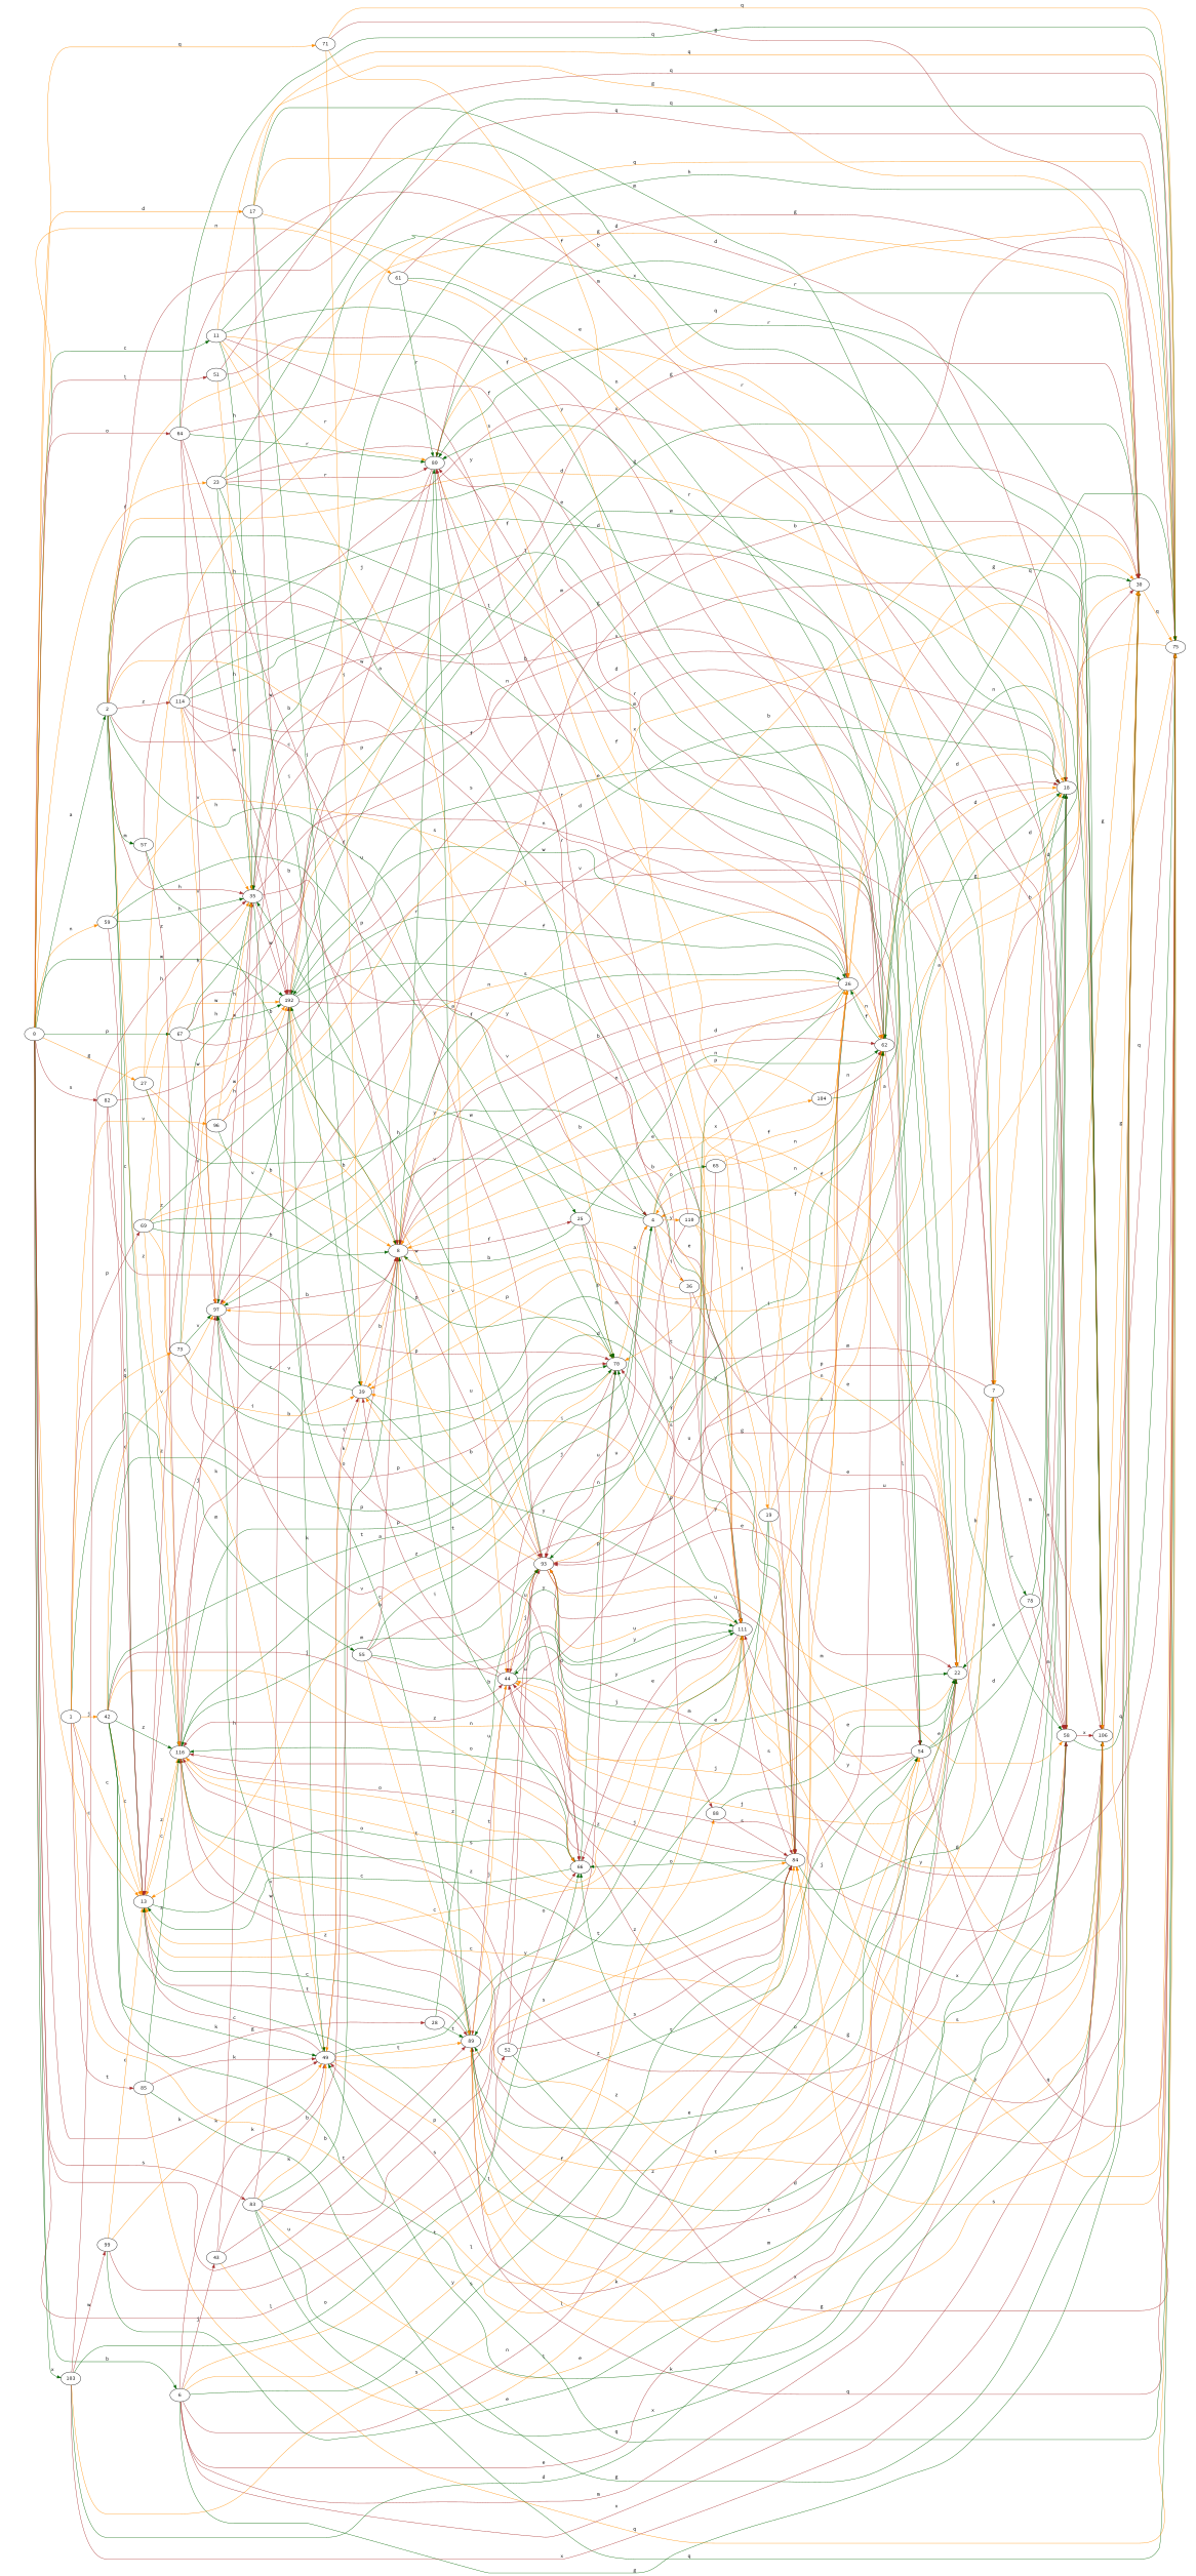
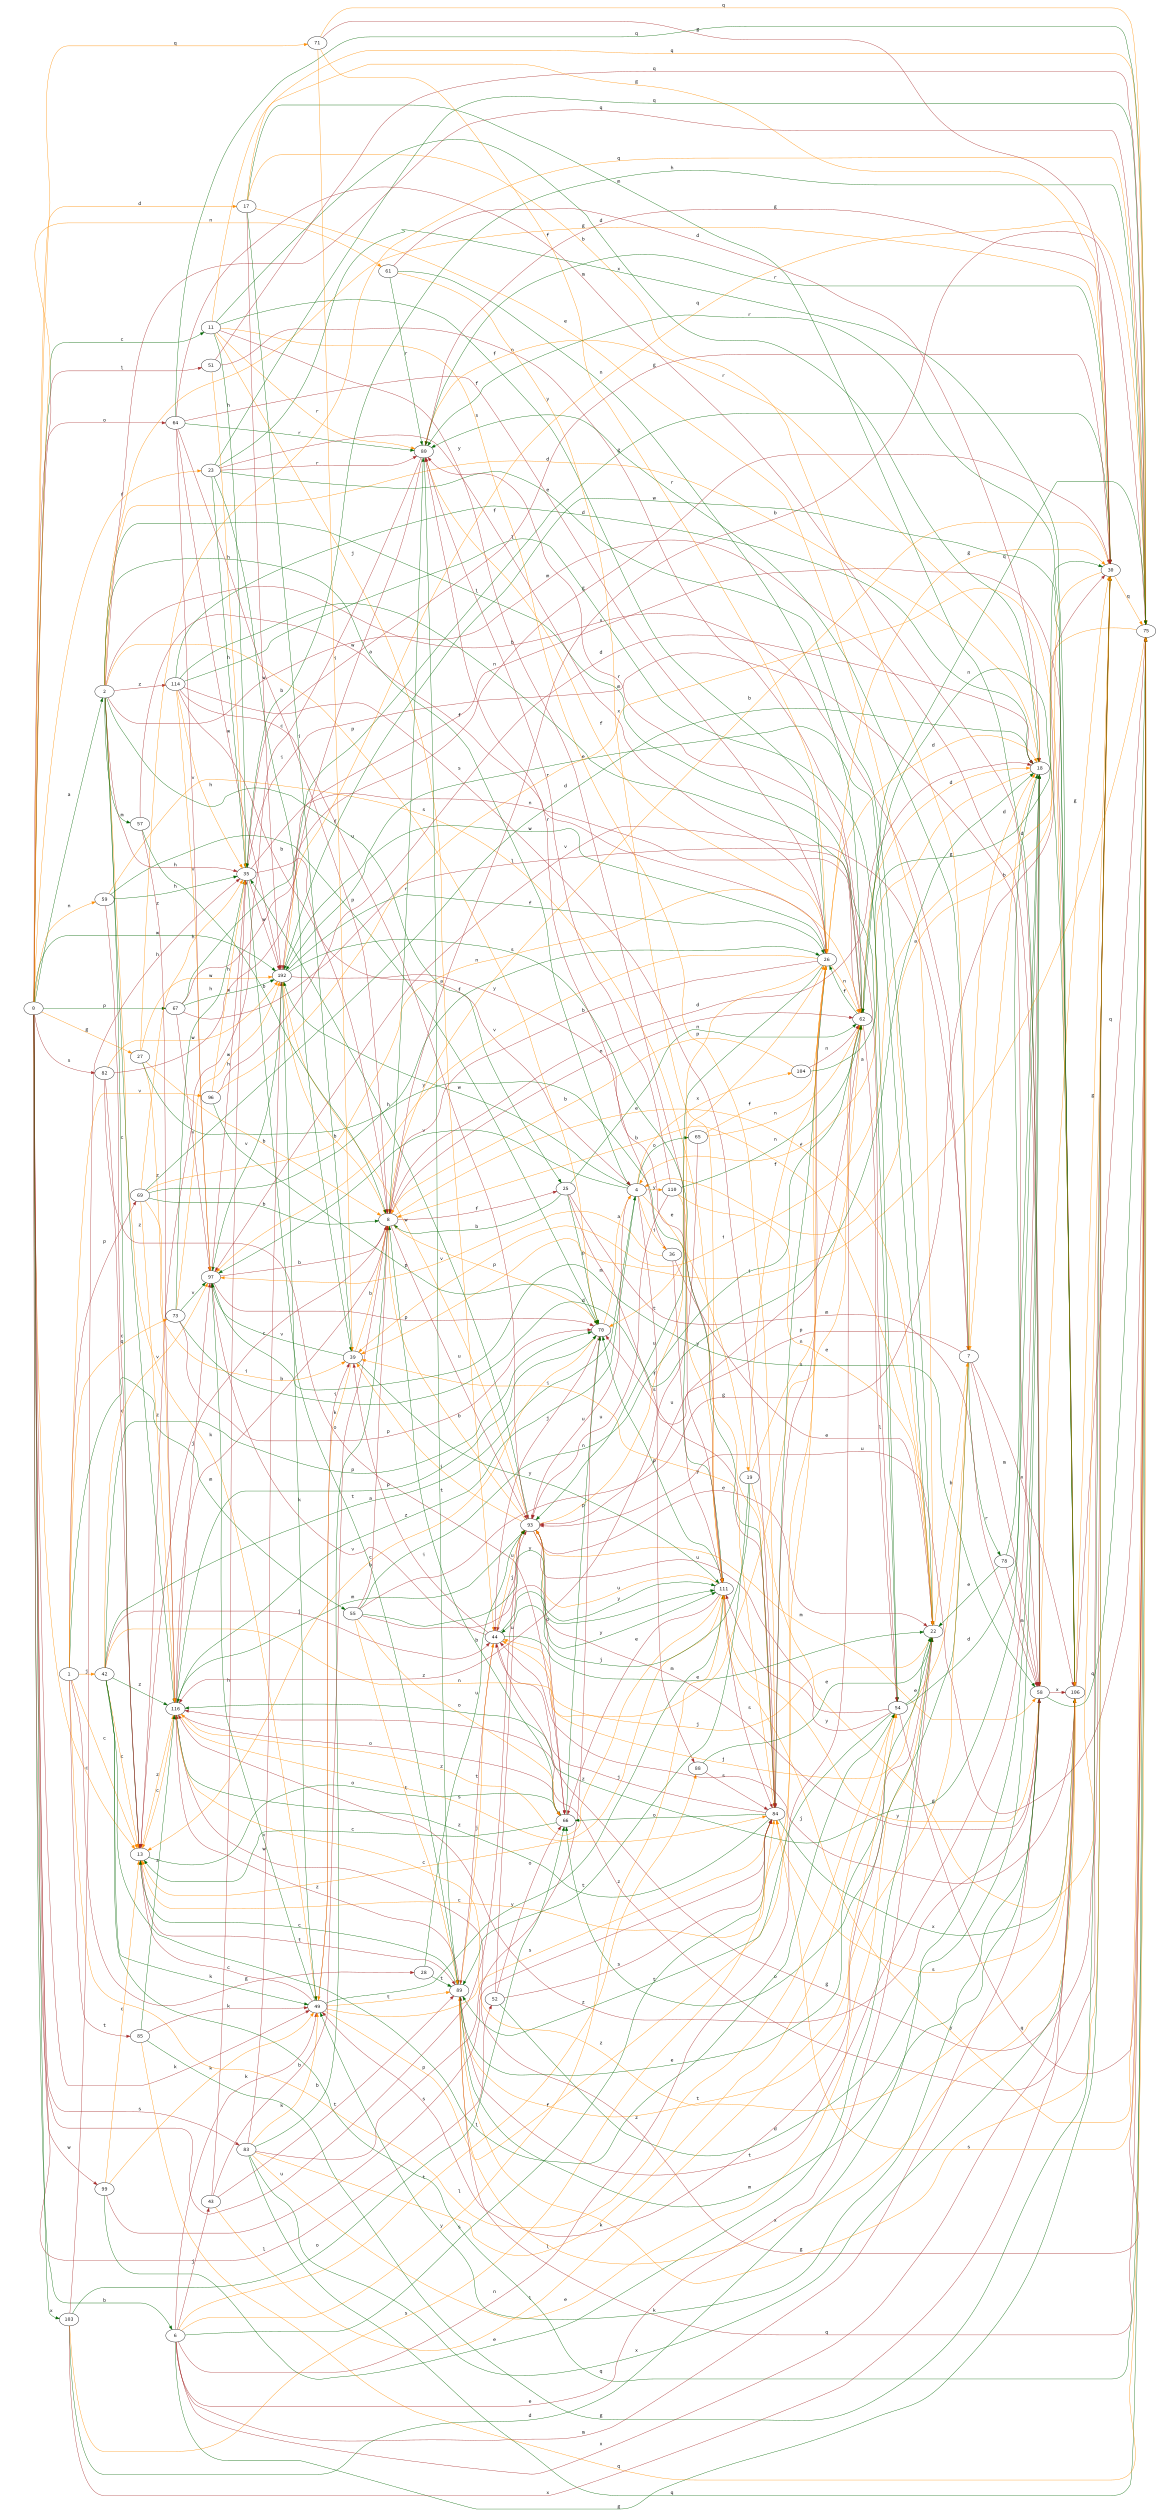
  strict digraph {
    fontname="Source Code Pro"
    rankdir=LR
    node [fontname="Source Code Pro"]
    edge [color=brown fontname="Source Code Pro"]
    0
    2
    6
    11
    13
    17
    23
    27
    49
    51
    52
    59
    61
    64
    67
    71
    82
    83
    93
    99
    n21 [label=192]
    103
    54
    4
    7
    18
    25
    30
    35
    57
    58
    70
    75
    114
    116
    62
    88
    22
    43
    84
    106
    111
    44
    80
    26
    66
    89
    39
    8
    97
    1
    28
    42
    55
    69
    73
    85
    96
    19
    36
    65
    104
    110
    78
    0 -> 2 [color=darkgreen label=a]
    0 -> 6 [color=darkgreen label=b]
    0 -> 11 [color=darkgreen label=c]
    0 -> 13 [color=darkorange label=c]
    0 -> 17 [color=darkorange label=d]
    0 -> 23 [color=darkorange label=f]
    0 -> 27 [color=darkorange label=g]
    0 -> 49 [label=k]
    0 -> 51 [label=l]
    0 -> 52 [label=l]
    0 -> 59 [color=darkorange label=n]
    0 -> 61 [color=darkorange label=n]
    0 -> 64 [label=o]
    0 -> 67 [color=darkgreen label=p]
    0 -> 71 [color=darkorange label=q]
    0 -> 82 [label=s]
    0 -> 83 [label=s]
    0 -> 93 [label=u]
-   103 -> 99 [label=w]
+   0 -> 99 [label=w]
    0 -> n21 [color=darkgreen label=w]
    0 -> 103 [color=darkgreen label=x]
    2 -> 13 [color=darkgreen label=c]
    2 -> 49 [color=darkorange label=k]
    2 -> 54 [color=darkgreen label=l]
    2 -> 4 [color=darkgreen label=a]
    2 -> 7 [label=b]
    2 -> 18 [color=darkorange label=d]
    2 -> 25 [color=darkgreen label=f]
    2 -> 30 [color=darkorange label=g]
    2 -> 35 [label=h]
    2 -> 57 [color=darkgreen label=m]
    2 -> 58 [label=m]
    2 -> 70 [color=darkorange label=p]
    2 -> 75 [label=q]
    2 -> 114 [label=z]
    2 -> 116 [color=darkgreen label=z]
    6 -> 49 [label=k]
    6 -> 30 [color=darkgreen label=g]
    6 -> 58 [label=m]
    6 -> 62 [label=n]
    6 -> 88 [color=darkorange label=t]
    6 -> 22 [label=e]
    6 -> 43 [label=j]
    6 -> 84 [color=darkgreen label=s]
    6 -> 106 [label=x]
    6 -> 111 [color=darkorange label=y]
    11 -> 18 [color=darkgreen label=d]
    11 -> 30 [color=darkorange label=g]
    11 -> 35 [color=darkgreen label=h]
    11 -> 84 [color=darkorange label=s]
    11 -> 111 [label=y]
    11 -> 44 [color=darkorange label=j]
    11 -> 80 [color=darkorange label=r]
    11 -> 26 [color=darkgreen label=f]
    13 -> 116 [color=darkorange label=z]
    13 -> 66 [color=darkgreen label=o]
    13 -> 89 [label=t]
    17 -> n21 [label=w]
    17 -> 7 [color=darkorange label=b]
    17 -> 58 [color=darkgreen label=m]
    17 -> 75 [color=darkorange label=q]
    17 -> 22 [color=darkorange label=e]
    17 -> 39 [color=darkgreen label=i]
    23 -> 35 [color=darkgreen label=h]
    23 -> 75 [color=darkgreen label=q]
    23 -> 22 [color=darkgreen label=e]
    23 -> 106 [color=darkgreen label=x]
    23 -> 80 [label=r]
    23 -> 26 [label=f]
    23 -> 39 [color=darkgreen label=i]
    27 -> n21 [color=darkorange label=w]
    27 -> 75 [color=darkorange label=q]
    27 -> 116 [color=darkorange label=z]
    27 -> 111 [color=darkgreen label=y]
    27 -> 8 [color=darkorange label=b]
    49 -> 13 [label=c]
    49 -> 84 [color=darkorange label=s]
    49 -> 111 [color=darkgreen label=y]
    49 -> 26 [color=darkorange label=f]
    49 -> 89 [color=darkorange label=t]
    49 -> 39 [label=i]
    49 -> 97 [color=darkgreen label=v]
    51 -> 35 [color=darkorange label=h]
    51 -> 75 [label=q]
    51 -> 62 [label=n]
    52 -> 93 [label=u]
    52 -> 18 [color=darkgreen label=d]
    52 -> 84 [label=s]
    52 -> 66 [label=o]
    59 -> 13 [label=c]
    59 -> 35 [color=darkgreen label=h]
    59 -> 70 [color=darkgreen label=p]
    59 -> 84 [color=darkorange label=s]
    61 -> 18 [label=d]
    61 -> 62 [color=darkgreen label=n]
    61 -> 111 [color=darkorange label=y]
    61 -> 80 [color=darkgreen label=r]
    64 -> n21 [label=w]
    64 -> 58 [label=m]
    64 -> 75 [color=darkgreen label=q]
    64 -> 80 [color=darkgreen label=r]
    64 -> 26 [label=f]
    64 -> 8 [label=b]
    64 -> 97 [label=v]
    67 -> n21 [color=darkgreen label=w]
    67 -> 54 [label=l]
    67 -> 30 [color=darkgreen label=g]
    67 -> 106 [label=x]
    67 -> 97 [label=v]
    71 -> 30 [label=g]
    71 -> 75 [color=darkorange label=q]
    71 -> 26 [color=darkorange label=f]
    71 -> 39 [color=darkorange label=i]
    82 -> 13 [label=c]
    82 -> n21 [color=darkorange label=w]
    82 -> 30 [label=g]
    82 -> 66 [label=o]
    83 -> 49 [color=darkorange label=k]
    83 -> n21 [label=w]
    83 -> 54 [color=darkorange label=l]
    83 -> 70 [label=p]
    83 -> 75 [color=darkgreen label=q]
    83 -> 22 [color=darkorange label=e]
    83 -> 106 [color=darkgreen label=x]
    83 -> 8 [color=darkgreen label=b]
    93 -> n21 [color=darkorange label=w]
    93 -> 35 [color=darkgreen label=h]
    93 -> 58 [color=darkorange label=m]
    93 -> 22 [label=e]
    93 -> 111 [color=darkgreen label=y]
    93 -> 44 [label=j]
    93 -> 26 [color=darkorange label=f]
    93 -> 66 [label=o]
    93 -> 39 [color=darkorange label=i]
    93 -> 8 [color=darkorange label=b]
    99 -> 13 [color=darkorange label=c]
    99 -> 49 [color=darkorange label=k]
    99 -> 22 [color=darkgreen label=e]
    99 -> 84 [label=s]
    n21 -> 49 [color=darkgreen label=k]
    n21 -> 75 [color=darkorange label=q]
    n21 -> 22 [color=darkgreen label=e]
    n21 -> 84 [color=darkgreen label=s]
    n21 -> 111 [label=y]
    n21 -> 26 [color=darkgreen label=f]
    n21 -> 8 [color=darkorange label=b]
    n21 -> 97 [color=darkgreen label=v]
    103 -> 18 [color=darkgreen label=d]
    103 -> 35 [label=h]
    103 -> 84 [color=darkorange label=s]
    103 -> 106 [label=x]
    103 -> 66 [color=darkgreen label=o]
    54 -> 93 [label=u]
    54 -> 18 [color=darkgreen label=d]
    54 -> 75 [label=q]
    54 -> 22 [color=darkgreen label=e]
    54 -> 111 [label=y]
    54 -> 89 [color=darkgreen label=t]
    4 -> 93 [label=u]
    4 -> n21 [color=darkgreen label=w]
    4 -> 116 [color=darkgreen label=z]
    4 -> 88 [label=t]
    4 -> 97 [color=darkgreen label=v]
    4 -> 19 [color=darkorange label=e]
    4 -> 36 [color=darkorange label=i]
    4 -> 65 [color=darkgreen label=o]
    4 -> 104 [color=darkorange label=x]
    4 -> 110 [color=darkorange label=y]
    7 -> 18 [color=darkorange label=d]
    7 -> 58 [label=m]
    7 -> 70 [label=p]
    7 -> 106 [label=x]
    7 -> 44 [color=darkorange label=j]
    7 -> 80 [color=darkgreen label=r]
    7 -> 66 [color=darkgreen label=o]
    7 -> 89 [color=darkorange label=t]
    7 -> 97 [label=v]
    7 -> 78 [color=darkgreen label=r]
    18 -> 4 [color=darkorange label=a]
    18 -> 7 [color=darkorange label=b]
    18 -> 116 [color=darkgreen label=z]
    18 -> 80 [color=darkorange label=r]
    18 -> 89 [label=t]
    25 -> 58 [label=m]
    25 -> 70 [color=darkgreen label=p]
    25 -> 62 [color=darkgreen label=n]
    25 -> 84 [label=s]
    25 -> 8 [color=darkgreen label=b]
    30 -> 75 [color=darkorange label=q]
    30 -> 116 [label=z]
    30 -> 80 [color=darkgreen label=r]
    30 -> 39 [color=darkorange label=i]
    30 -> 8 [color=darkorange label=b]
    35 -> n21 [label=w]
    35 -> 4 [label=a]
    35 -> 30 [label=g]
    35 -> 58 [label=m]
    35 -> 62 [label=n]
    35 -> 89 [color=darkgreen label=t]
    57 -> 116 [label=z]
    57 -> 26 [label=f]
    57 -> 8 [color=darkgreen label=b]
    58 -> 49 [color=darkgreen label=k]
    58 -> 30 [color=darkorange label=g]
    58 -> 75 [color=darkgreen label=q]
    58 -> 116 [label=z]
    58 -> 106 [label=x]
    58 -> 111 [color=darkorange label=y]
    70 -> 13 [color=darkorange label=c]
    70 -> 4 [color=darkorange label=a]
    70 -> 44 [label=j]
    75 -> 93 [label=u]
    75 -> 4 [color=darkorange label=a]
    75 -> 35 [color=darkgreen label=h]
    75 -> 116 [label=z]
    75 -> 84 [color=darkorange label=s]
    75 -> 111 [color=darkorange label=y]
    75 -> 39 [color=darkorange label=i]
    75 -> 8 [label=b]
    114 -> 93 [label=u]
    114 -> 54 [color=darkgreen label=l]
    114 -> 18 [color=darkgreen label=d]
    114 -> 35 [color=darkorange label=h]
    114 -> 62 [color=darkgreen label=n]
    114 -> 84 [label=s]
-   114 -> 106 [label=x]
    114 -> 8 [label=b]
    114 -> 97 [color=darkorange label=v]
    116 -> 13 [color=darkorange label=c]
    116 -> 93 [color=darkgreen label=m]
    116 -> 70 [color=darkgreen label=p]
    116 -> 84 [color=darkorange label=s]
    116 -> 66 [label=o]
    116 -> 8 [label=b]
    116 -> 97 [label=j]
    62 -> 93 [label=u]
    62 -> 54 [label=l]
    62 -> 18 [color=darkorange label=d]
    62 -> 75 [color=darkgreen label=q]
    62 -> 80 [label=r]
    62 -> 26 [color=darkgreen label=f]
    88 -> 22 [color=darkgreen label=e]
    88 -> 84 [label=s]
    22 -> 49 [label=k]
    22 -> 7 [color=darkorange label=b]
    22 -> 44 [color=darkorange label=j]
    22 -> 8 [color=darkorange label=b]
    43 -> 54 [color=darkorange label=l]
    43 -> 35 [label=h]
    43 -> 89 [label=t]
    43 -> 8 [label=b]
    84 -> 116 [color=darkgreen label=z]
    84 -> 106 [color=darkgreen label=x]
    84 -> 44 [label=j]
    84 -> 26 [color=darkgreen label=f]
    84 -> 66 [color=darkgreen label=o]
    84 -> 39 [color=darkorange label=i]
    106 -> n21 [color=darkgreen label=w]
    106 -> 30 [color=darkorange label=g]
    106 -> 75 [label=q]
    106 -> 116 [color=darkorange label=z]
    106 -> 62 [color=darkgreen label=n]
    106 -> 84 [color=darkorange label=s]
    106 -> 44 [label=j]
    106 -> 80 [color=darkgreen label=r]
    111 -> 13 [color=darkorange label=c]
    111 -> 93 [color=darkorange label=u]
    111 -> 70 [color=darkgreen label=p]
    111 -> 116 [color=darkorange label=z]
    111 -> 84 [label=s]
    111 -> 66 [label=e]
    44 -> 93 [color=darkorange label=u]
    44 -> 30 [label=g]
    44 -> 22 [color=darkgreen label=e]
    44 -> 111 [color=darkgreen label=y]
    44 -> 89 [label=t]
    44 -> 39 [label=i]
    44 -> 97 [label=v]
    80 -> 13 [label=c]
    80 -> n21 [label=w]
    80 -> 30 [label=g]
    80 -> 26 [color=darkorange label=f]
    80 -> 89 [color=darkgreen label=t]
    26 -> 13 [color=darkorange label=c]
    26 -> 93 [color=darkgreen label=u]
    26 -> n21 [color=darkgreen label=w]
    26 -> 18 [color=darkorange label=d]
    26 -> 30 [color=darkorange label=g]
    26 -> 70 [color=darkorange label=p]
    26 -> 62 [color=darkorange label=n]
    26 -> 84 [label=s]
    26 -> 8 [label=b]
    26 -> 97 [color=darkorange label=v]
    66 -> 13 [color=darkgreen label=c]
    66 -> 70 [color=darkgreen label=p]
    66 -> 8 [color=darkgreen label=b]
    89 -> 13 [color=darkgreen label=c]
    89 -> 30 [color=darkorange label=g]
    89 -> 58 [color=darkgreen label=m]
    89 -> 75 [label=q]
    89 -> 116 [label=z]
    89 -> 22 [color=darkgreen label=e]
    89 -> 106 [color=darkorange label=x]
    89 -> 44 [color=darkorange label=j]
    39 -> 49 [color=darkorange label=k]
    39 -> 111 [color=darkgreen label=y]
    39 -> 8 [color=darkorange label=b]
    39 -> 97 [color=darkgreen label=v]
    8 -> 13 [label=c]
    8 -> 93 [label=u]
    8 -> 18 [label=d]
    8 -> 25 [label=f]
    8 -> 70 [color=darkorange label=p]
    8 -> 62 [label=n]
    8 -> 22 [color=darkorange label=e]
    8 -> 80 [color=darkgreen label=r]
    97 -> 35 [label=h]
    97 -> 58 [color=darkgreen label=m]
    97 -> 70 [label=p]
    97 -> 8 [label=b]
    1 -> 13 [color=darkorange label=c]
    1 -> 54 [color=darkorange label=l]
    1 -> 28 [label=g]
    1 -> 42 [color=darkorange label=j]
    1 -> 55 [color=darkgreen label=m]
    1 -> 69 [label=p]
    1 -> 73 [color=darkorange label=q]
    1 -> 85 [label=t]
    1 -> 96 [color=darkorange label=v]
    28 -> 93 [color=darkgreen label=u]
    28 -> 89 [color=darkgreen label=t]
    42 -> 13 [color=darkorange label=c]
    42 -> 49 [color=darkgreen label=k]
    42 -> 54 [color=darkgreen label=l]
    42 -> 4 [color=darkgreen label=a]
    42 -> 70 [color=darkgreen label=p]
    42 -> 75 [color=darkgreen label=q]
    42 -> 116 [color=darkgreen label=z]
    42 -> 62 [color=darkorange label=n]
    42 -> 44 [label=j]
    42 -> 97 [color=darkorange label=v]
    55 -> 30 [label=g]
    55 -> 58 [label=m]
    55 -> 62 [color=darkgreen label=n]
    55 -> 111 [color=darkgreen label=y]
    55 -> 66 [color=darkorange label=o]
    55 -> 89 [color=darkorange label=t]
    55 -> 8 [label=b]
    69 -> 18 [color=darkgreen label=d]
    69 -> 35 [color=darkorange label=h]
    69 -> 116 [color=darkorange label=z]
    69 -> 62 [color=darkorange label=n]
    69 -> 26 [color=darkgreen label=f]
    69 -> 39 [color=darkorange label=i]
    69 -> 8 [color=darkgreen label=b]
    73 -> n21 [color=darkorange label=w]
    73 -> 18 [color=darkgreen label=d]
    73 -> 35 [color=darkgreen label=h]
    73 -> 70 [label=p]
    73 -> 97 [color=darkgreen label=v]
    85 -> 49 [label=k]
    85 -> 30 [color=darkgreen label=g]
    85 -> 75 [color=darkorange label=q]
    85 -> 116 [color=darkgreen label=z]
    96 -> 18 [label=d]
    96 -> 35 [color=darkorange label=h]
    96 -> 70 [color=darkgreen label=p]
    96 -> 106 [color=darkorange label=x]
    19 -> 30 [color=darkorange label=g]
    19 -> 62 [color=darkorange label=n]
    19 -> 44 [color=darkgreen label=j]
    19 -> 26 [color=darkorange label=f]
    19 -> 89 [color=darkgreen label=t]
    36 -> 22 [label=e]
    36 -> 111 [label=y]
    36 -> 80 [label=r]
    36 -> 97 [color=darkorange label=v]
    65 -> 116 [label=z]
    65 -> 62 [color=darkorange label=n]
    65 -> 26 [color=darkorange label=f]
    104 -> 30 [color=darkgreen label=g]
    104 -> 62 [label=n]
    104 -> 8 [color=darkorange label=b]
    110 -> 93 [label=u]
    110 -> 62 [color=darkgreen label=n]
    110 -> 22 [color=darkorange label=e]
    110 -> 111 [color=darkorange label=y]
    110 -> 80 [label=r]
    78 -> 18 [color=darkgreen label=d]
    78 -> 58 [label=m]
    78 -> 22 [color=darkgreen label=e]
  }
